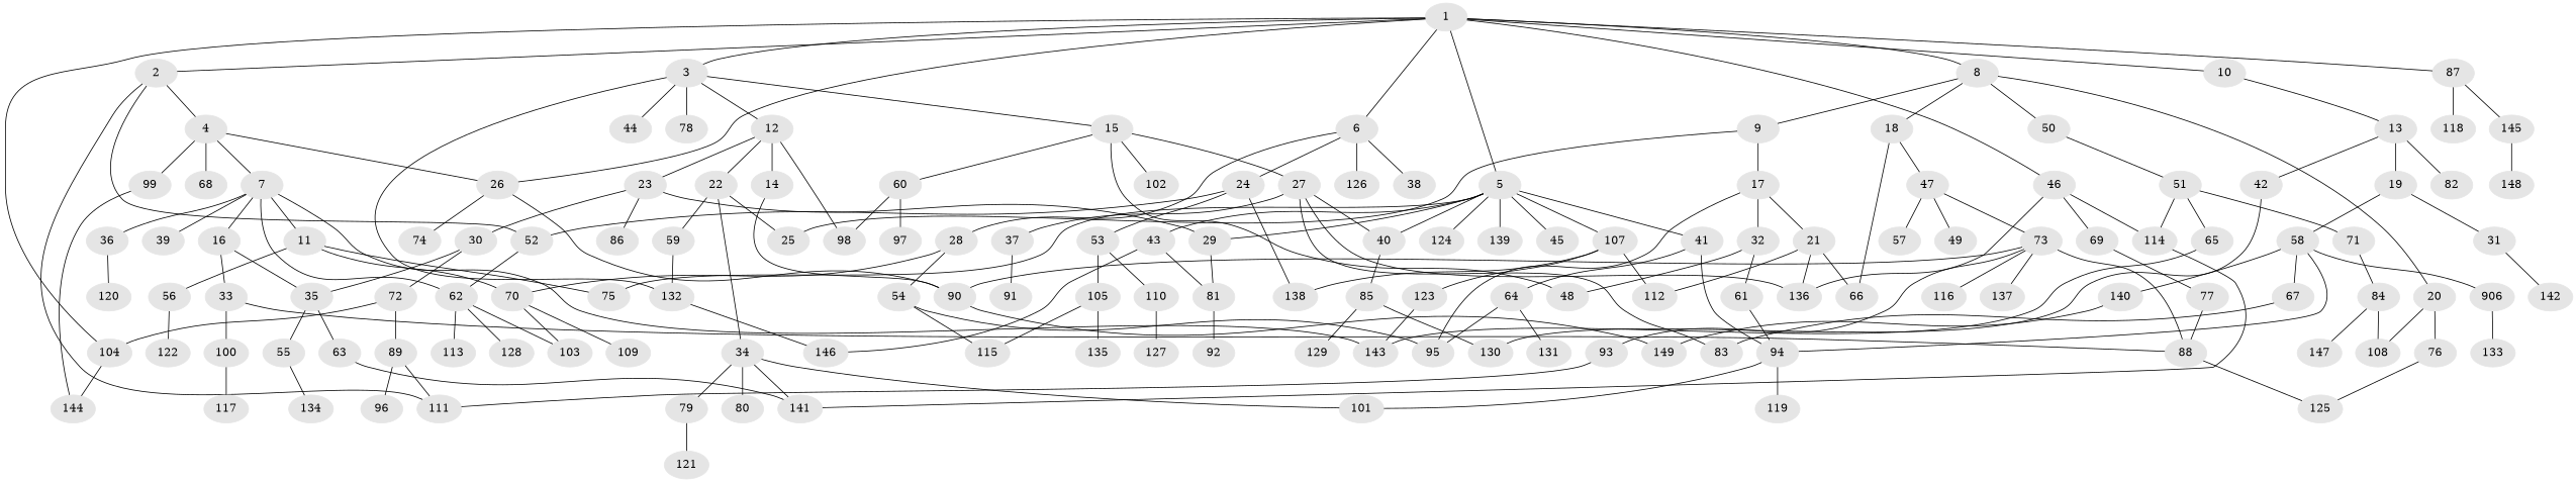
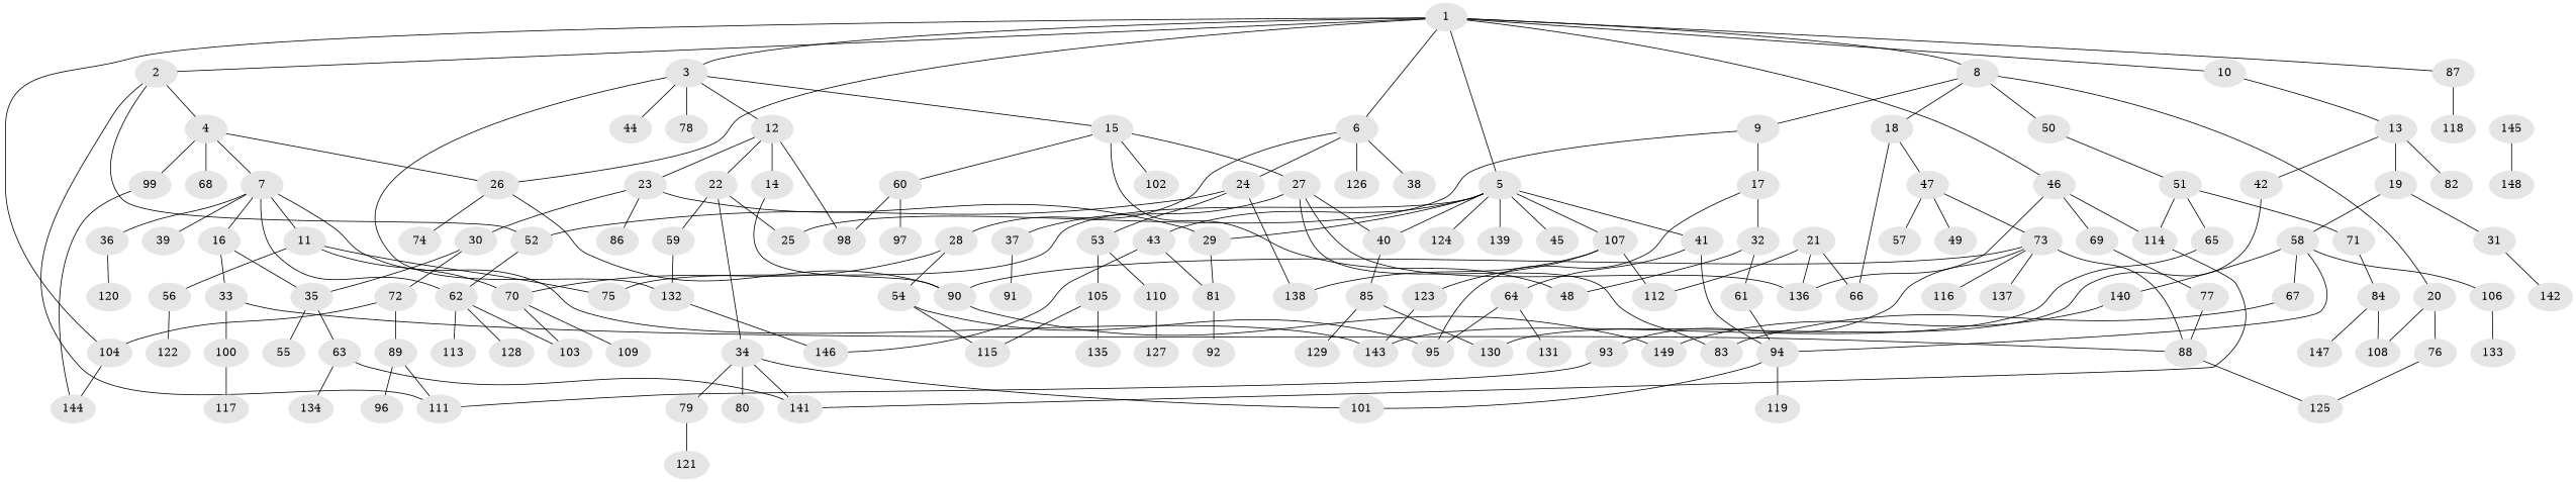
  graph {
    node [color=gray90 style=filled]
    1
    2
    3
    5
    6
    8
    10
    26
    46
    87
    104
    4
    52
    111
    12
    15
    44
    78
    132
    29
    40
    41
    43
    45
    75
    107
    124
    139
    24
    28
    38
    126
    9
    18
    20
    50
    13
    90
    74
    136
    69
    114
    118
    145
    144
    7
    68
    99
    62
    14
    22
    23
    98
    27
    48
    60
    102
    146
    11
    16
    36
    39
    143
    81
    85
    64
    94
    112
    138
    123
    53
    70
    54
    56
    33
    35
    120
    103
    113
    128
    17
    25
    47
    66
    76
    108
    51
    21
    32
    95
    19
    42
    82
    122
    109
    34
    59
    30
    86
    31
    58
    130
    149
    37
    83
    97
    88
    100
    55
    63
    61
    49
    57
    73
    142
    67
-   106 [label=906]
+   106
    140
    125
    79
    80
    101
    141
    72
    105
    110
    91
    115
    92
    89
    117
    121
    134
    129
    131
    119
    77
    93
    116
    137
    65
    71
    84
    135
    127
    133
    147
    96
    148
    1 -- 2
    1 -- 3
    1 -- 5
    1 -- 6
    1 -- 8
    1 -- 10
    1 -- 26
    1 -- 46
    1 -- 87
    1 -- 104
    2 -- 4
    2 -- 52
    2 -- 111
    3 -- 12
    3 -- 15
    3 -- 44
    3 -- 78
    3 -- 132
    5 -- 29
    5 -- 40
    5 -- 41
    5 -- 43
    5 -- 45
    5 -- 75
    5 -- 107
    5 -- 124
    5 -- 139
    6 -- 24
    6 -- 28
    6 -- 38
    6 -- 126
    8 -- 9
    8 -- 18
    8 -- 20
    8 -- 50
    10 -- 13
    26 -- 90
    26 -- 74
    46 -- 136
    46 -- 69
    46 -- 114
    87 -- 118
-   87 -- 145
    104 -- 144
    4 -- 26
    4 -- 7
    4 -- 68
    4 -- 99
    52 -- 62
    12 -- 14
    12 -- 22
    12 -- 23
    12 -- 98
    15 -- 27
    15 -- 48
    15 -- 60
    15 -- 102
    132 -- 146
    29 -- 81
    40 -- 85
    41 -- 64
    41 -- 94
    43 -- 146
    43 -- 81
    107 -- 112
    107 -- 138
    107 -- 123
    24 -- 52
    24 -- 138
    24 -- 53
    28 -- 70
    28 -- 54
    9 -- 17
    9 -- 25
    18 -- 47
    18 -- 66
    20 -- 76
    20 -- 108
    50 -- 51
    13 -- 19
    13 -- 42
    13 -- 82
    90 -- 149
    69 -- 77
    114 -- 141
    145 -- 148
    7 -- 62
    7 -- 11
    7 -- 16
    7 -- 36
    7 -- 39
    7 -- 143
    99 -- 144
    62 -- 103
    62 -- 113
    62 -- 128
    14 -- 90
    22 -- 25
    22 -- 34
    22 -- 59
    23 -- 29
    23 -- 30
    23 -- 86
    27 -- 40
    27 -- 136
    27 -- 37
    27 -- 83
    60 -- 98
    60 -- 97
    11 -- 75
    11 -- 70
    11 -- 56
    16 -- 33
    16 -- 35
    36 -- 120
    81 -- 92
    85 -- 130
    85 -- 129
    64 -- 95
    64 -- 131
    94 -- 101
    94 -- 119
    123 -- 143
    53 -- 105
    53 -- 110
    70 -- 103
    70 -- 109
    54 -- 95
    54 -- 115
    56 -- 122
    33 -- 88
    33 -- 100
    35 -- 55
    35 -- 63
-   17 -- 21
    17 -- 32
    17 -- 95
    47 -- 49
    47 -- 57
    47 -- 73
    76 -- 125
    51 -- 114
    51 -- 65
    51 -- 71
    21 -- 136
    21 -- 112
    21 -- 66
    32 -- 48
    32 -- 61
    19 -- 31
    19 -- 58
    42 -- 130
    34 -- 79
    34 -- 80
    34 -- 101
    34 -- 141
    59 -- 132
    30 -- 35
    30 -- 72
    31 -- 142
    58 -- 94
    58 -- 67
    58 -- 106
    58 -- 140
    37 -- 91
    88 -- 125
    100 -- 117
    63 -- 141
-   55 -- 134
+   63 -- 134
    61 -- 94
    73 -- 90
    73 -- 88
    73 -- 93
    73 -- 116
    73 -- 137
    67 -- 83
    106 -- 133
    140 -- 149
    79 -- 121
    72 -- 104
    72 -- 89
    105 -- 115
    105 -- 135
    110 -- 127
    89 -- 111
    89 -- 96
    77 -- 88
    93 -- 111
    65 -- 143
    71 -- 84
    84 -- 108
    84 -- 147
  }
